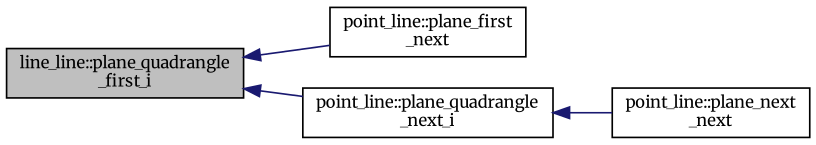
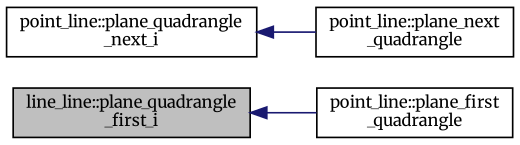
  digraph {
    fontname=Merriweather
    rankdir=LR
    node [color=black fillcolor=white fontname=Merriweather fontsize=10 shape=record style=filled]
    edge [color=midnightblue dir=back fontname=Merriweather fontsize=10 labelfontname=Helvetica labelfontsize=10 style=solid]
    n1 [fillcolor=grey75 fontcolor=black height=0.2 label="line_line::plane_quadrangle\l_first_i" width=0.4]
-   n2 [height=0.2 label="point_line::plane_first\l_next" width=0.4]
+   n2 [height=0.2 label="point_line::plane_first\l_quadrangle" width=0.4]
    n3 [height=0.2 label="point_line::plane_quadrangle\l_next_i" width=0.4]
-   n4 [height=0.2 label="point_line::plane_next\l_next" width=0.4]
+   n4 [height=0.2 label="point_line::plane_next\l_quadrangle" width=0.4]
    n1 -> n2
-   n1 -> n3
    n3 -> n4
  }
